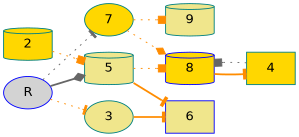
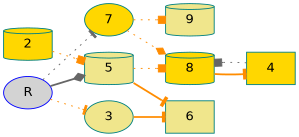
  digraph {
    fontname="DejaVu Sans"
    rankdir=LR
    node [color=teal fillcolor=khaki fontname="DejaVu Sans" shape=cylinder style=filled]
    edge [arrowhead=tee color=darkorange fontname="DejaVu Sans" style=dotted]
    5
    2 [fillcolor=gold]
-   6 [color=blue shape=box]
-   8 [color=blue fillcolor=gold]
+   6 [shape=box]
+   8 [fillcolor=gold]
    3 [shape=ellipse]
    4 [fillcolor=gold shape=box]
    7 [fillcolor=gold shape=ellipse]
    n8 [label=9]
    R [color=blue fillcolor=lightgrey shape=ellipse]
    5 -> 6 [style=bold]
    5 -> 8 [arrowhead=box]
    2 -> 5 [arrowhead=box]
    8 -> 4 [style=bold]
    3 -> 6 [style=bold]
    4 -> 8 [arrowhead=box color=gray40]
    7 -> 8 [arrowhead=diamond]
    7 -> n8 [arrowhead=box]
    R -> 5 [arrowhead=diamond color=gray40 style=bold]
    R -> 3
    R -> 7 [color=gray40]
  }
